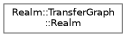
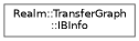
  digraph {
    rankdir=LR
-   n1 [color=grey40 fillcolor=white fontname=Helvetica fontsize=10 height=0.2 label="Realm::TransferGraph\l::Realm" shape=box style=filled width=0.4]
+   n1 [color=grey40 fillcolor=white fontname=Helvetica fontsize=10 height=0.2 label="Realm::TransferGraph\l::IBInfo" shape=box style=filled width=0.4]
  }
